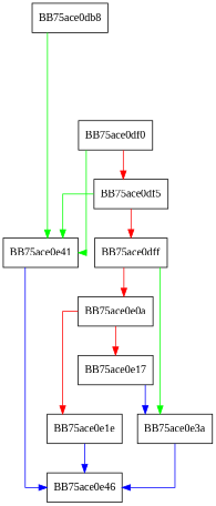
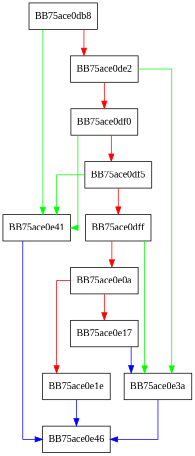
  digraph {
    fontname="Liberation Serif"
    splines=ortho
    node [fontname="Liberation Serif" shape=box]
    edge [color=red fontname="Liberation Serif"]
    BB75ace0db8
    BB75ace0e41
+   BB75ace0de2
    BB75ace0e46
    BB75ace0e3a
    BB75ace0df0
    BB75ace0df5
    BB75ace0dff
    BB75ace0e0a
    BB75ace0e1e
    BB75ace0e17
    BB75ace0db8 -> BB75ace0e41 [color=green]
+   BB75ace0db8 -> BB75ace0de2
    BB75ace0e41 -> BB75ace0e46 [color=blue]
+   BB75ace0de2 -> BB75ace0e3a [color=green]
+   BB75ace0de2 -> BB75ace0df0
    BB75ace0e3a -> BB75ace0e46 [color=blue]
    BB75ace0df0 -> BB75ace0e41 [color=green]
    BB75ace0df0 -> BB75ace0df5
    BB75ace0df5 -> BB75ace0e41 [color=green]
    BB75ace0df5 -> BB75ace0dff
    BB75ace0dff -> BB75ace0e3a [color=green]
    BB75ace0dff -> BB75ace0e0a
    BB75ace0e0a -> BB75ace0e1e
    BB75ace0e0a -> BB75ace0e17
    BB75ace0e1e -> BB75ace0e46 [color=blue]
    BB75ace0e17 -> BB75ace0e3a [color=blue]
  }
